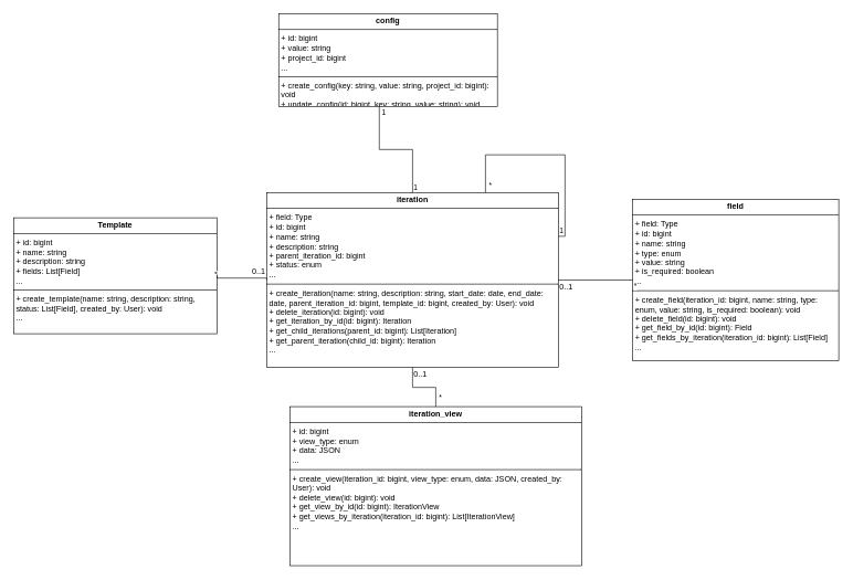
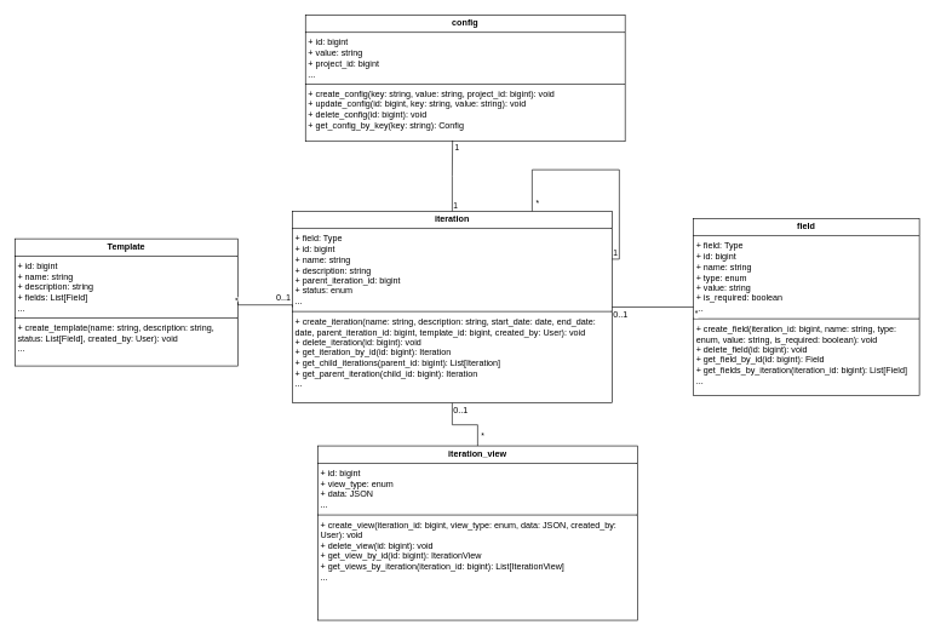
  <mxCell id="0" />
  <mxCell id="1" parent="0" />
  <mxCell id="2" value="&lt;p style=&quot;margin:0px;margin-top:4px;text-align:center;&quot;&gt;&lt;b&gt;iteration_view&lt;/b&gt;&lt;/p&gt;&lt;hr size=&quot;1&quot; style=&quot;border-style:solid;&quot;&gt;&lt;p style=&quot;margin:0px;margin-left:4px;&quot;&gt;&lt;span style=&quot;background-color: transparent; color: light-dark(rgb(0, 0, 0), rgb(255, 255, 255));&quot;&gt;+ id: bigint&lt;/span&gt;&lt;/p&gt;&lt;p style=&quot;margin:0px;margin-left:4px;&quot;&gt;+ view_type: enum&lt;/p&gt;&lt;p style=&quot;margin:0px;margin-left:4px;&quot;&gt;+ data: JSON&lt;/p&gt;&lt;p style=&quot;margin:0px;margin-left:4px;&quot;&gt;...&lt;/p&gt;&lt;hr size=&quot;1&quot; style=&quot;border-style:solid;&quot;&gt;&lt;p style=&quot;margin:0px;margin-left:4px;&quot;&gt;&lt;span style=&quot;background-color: transparent; color: light-dark(rgb(0, 0, 0), rgb(255, 255, 255));&quot;&gt;+ create_view(iteration_id: bigint, view_type: enum, data: JSON, created_by: User): void&lt;/span&gt;&lt;/p&gt;&lt;p style=&quot;margin:0px;margin-left:4px;&quot;&gt;&lt;span style=&quot;background-color: transparent; color: light-dark(rgb(0, 0, 0), rgb(255, 255, 255));&quot;&gt;+ delete_view(id: bigint): void&lt;/span&gt;&lt;/p&gt;&lt;p style=&quot;margin:0px;margin-left:4px;&quot;&gt;+ get_view_by_id(id: bigint): IterationView&lt;/p&gt;&lt;p style=&quot;margin:0px;margin-left:4px;&quot;&gt;+ get_views_by_iteration(iteration_id: bigint): List[IterationView]&lt;/p&gt;&lt;p style=&quot;margin:0px;margin-left:4px;&quot;&gt;...&lt;/p&gt;" style="verticalAlign=top;align=left;overflow=fill;html=1;whiteSpace=wrap;" parent="1" vertex="1"><mxGeometry x="437" y="613" width="440" height="240" as="geometry" /></mxCell>
  <mxCell id="3" value="&lt;p style=&quot;margin:0px;margin-top:4px;text-align:center;&quot;&gt;&lt;b&gt;iteration&lt;/b&gt;&lt;/p&gt;&lt;hr size=&quot;1&quot; style=&quot;border-style:solid;&quot;&gt;&lt;p style=&quot;margin:0px;margin-left:4px;&quot;&gt;+ field: Type&lt;/p&gt;&lt;p style=&quot;margin:0px;margin-left:4px;&quot;&gt;+ id: bigint&lt;/p&gt;&lt;p style=&quot;margin:0px;margin-left:4px;&quot;&gt;+ name: string&lt;/p&gt;&lt;p style=&quot;margin:0px;margin-left:4px;&quot;&gt;+ description: string&lt;/p&gt;&lt;p style=&quot;margin:0px;margin-left:4px;&quot;&gt;&lt;span style=&quot;background-color: transparent; color: light-dark(rgb(0, 0, 0), rgb(255, 255, 255));&quot;&gt;+ parent_iteration_id: bigint&lt;/span&gt;&lt;/p&gt;&lt;p style=&quot;margin:0px;margin-left:4px;&quot;&gt;+ status: enum&lt;/p&gt;&lt;p style=&quot;margin:0px;margin-left:4px;&quot;&gt;...&lt;/p&gt;&lt;hr size=&quot;1&quot; style=&quot;border-style:solid;&quot;&gt;&lt;p style=&quot;margin:0px;margin-left:4px;&quot;&gt;&lt;span style=&quot;background-color: transparent; color: light-dark(rgb(0, 0, 0), rgb(255, 255, 255));&quot;&gt;+ create_iteration(name: string, description: string, start_date: date, end_date: date, parent_iteration_id: bigint, template_id: bigint, created_by: User): void&lt;/span&gt;&lt;/p&gt;&lt;p style=&quot;margin:0px;margin-left:4px;&quot;&gt;&lt;span style=&quot;background-color: transparent; color: light-dark(rgb(0, 0, 0), rgb(255, 255, 255));&quot;&gt;+ delete_iteration(id: bigint): void&lt;/span&gt;&lt;/p&gt;&lt;p style=&quot;margin:0px;margin-left:4px;&quot;&gt;+ get_iteration_by_id(id: bigint): Iteration&lt;/p&gt;&lt;p style=&quot;margin:0px;margin-left:4px;&quot;&gt;+ get_child_iterations(parent_id: bigint): List[Iteration]&lt;/p&gt;&lt;p style=&quot;margin:0px;margin-left:4px;&quot;&gt;+ get_parent_iteration(child_id: bigint): Iteration&lt;/p&gt;&lt;p style=&quot;margin:0px;margin-left:4px;&quot;&gt;...&lt;/p&gt;" style="verticalAlign=top;align=left;overflow=fill;html=1;whiteSpace=wrap;" parent="1" vertex="1"><mxGeometry x="402" y="290" width="440" height="264" as="geometry" /></mxCell>
  <mxCell id="4" value="&lt;p style=&quot;margin:0px;margin-top:4px;text-align:center;&quot;&gt;&lt;b&gt;field&lt;/b&gt;&lt;/p&gt;&lt;hr size=&quot;1&quot; style=&quot;border-style:solid;&quot;&gt;&lt;p style=&quot;margin:0px;margin-left:4px;&quot;&gt;+ field: Type&lt;/p&gt;&lt;p style=&quot;margin:0px;margin-left:4px;&quot;&gt;+ id: bigint&lt;/p&gt;&lt;p style=&quot;margin:0px;margin-left:4px;&quot;&gt;+ name: string&lt;/p&gt;&lt;p style=&quot;margin:0px;margin-left:4px;&quot;&gt;+ type: enum&lt;/p&gt;&lt;p style=&quot;margin:0px;margin-left:4px;&quot;&gt;+ value: string&lt;/p&gt;&lt;p style=&quot;margin:0px;margin-left:4px;&quot;&gt;+ is_required: boolean&lt;/p&gt;&lt;p style=&quot;margin:0px;margin-left:4px;&quot;&gt;...&lt;/p&gt;&lt;hr size=&quot;1&quot; style=&quot;border-style:solid;&quot;&gt;&lt;p style=&quot;margin:0px;margin-left:4px;&quot;&gt;&lt;span style=&quot;background-color: transparent; color: light-dark(rgb(0, 0, 0), rgb(255, 255, 255));&quot;&gt;+ create_field(iteration_id: bigint, name: string, type: enum, value: string, is_required: boolean): void&lt;/span&gt;&lt;/p&gt;&lt;p style=&quot;margin:0px;margin-left:4px;&quot;&gt;+ delete_field(id: bigint): void&lt;/p&gt;&lt;p style=&quot;margin:0px;margin-left:4px;&quot;&gt;+ get_field_by_id(id: bigint): Field&lt;/p&gt;&lt;p style=&quot;margin:0px;margin-left:4px;&quot;&gt;+ get_fields_by_iteration(iteration_id: bigint): List[Field]&lt;/p&gt;&lt;p style=&quot;margin:0px;margin-left:4px;&quot;&gt;...&lt;/p&gt;" style="verticalAlign=top;align=left;overflow=fill;html=1;whiteSpace=wrap;" parent="1" vertex="1"><mxGeometry x="954" y="300" width="311" height="244" as="geometry" /></mxCell>
  <mxCell id="5" value="" style="endArrow=none;shadow=0;strokeWidth=1;rounded=0;curved=0;endFill=1;edgeStyle=elbowEdgeStyle;elbow=vertical;entryX=0.5;entryY=0;entryDx=0;entryDy=0;exitX=0.5;exitY=1;exitDx=0;exitDy=0;startFill=0;" parent="1" source="3" target="2" edge="1"><mxGeometry x="0.5" y="41" relative="1" as="geometry"><mxPoint x="507" y="3" as="sourcePoint" /><mxPoint x="564" y="132" as="targetPoint" /><mxPoint x="-40" y="32" as="offset" /></mxGeometry></mxCell>
  <mxCell id="6" value="0..1" style="resizable=0;align=left;verticalAlign=bottom;labelBackgroundColor=none;fontSize=12;" parent="5" connectable="0" vertex="1"><mxGeometry x="-1" relative="1" as="geometry"><mxPoint y="18" as="offset" /></mxGeometry></mxCell>
  <mxCell id="7" value="*" style="edgeLabel;html=1;align=center;verticalAlign=middle;resizable=0;points=[];" parent="5" vertex="1" connectable="0"><mxGeometry x="0.566" y="-3" relative="1" as="geometry"><mxPoint x="9" y="5" as="offset" /></mxGeometry></mxCell>
- <mxCell id="8" value="&lt;p style=&quot;margin:0px;margin-top:4px;text-align:center;&quot;&gt;&lt;b&gt;config&lt;/b&gt;&lt;/p&gt;&lt;hr size=&quot;1&quot; style=&quot;border-style:solid;&quot;&gt;&lt;p style=&quot;margin:0px;margin-left:4px;&quot;&gt;&lt;span style=&quot;background-color: transparent; color: light-dark(rgb(0, 0, 0), rgb(255, 255, 255));&quot;&gt;+ id: bigint&lt;/span&gt;&lt;/p&gt;&lt;p style=&quot;margin:0px;margin-left:4px;&quot;&gt;&lt;span style=&quot;background-color: transparent; color: light-dark(rgb(0, 0, 0), rgb(255, 255, 255));&quot;&gt;+ value: string&lt;/span&gt;&lt;/p&gt;&lt;p style=&quot;margin:0px;margin-left:4px;&quot;&gt;+ project_id: bigint&lt;/p&gt;&lt;p style=&quot;margin:0px;margin-left:4px;&quot;&gt;...&lt;/p&gt;&lt;hr size=&quot;1&quot; style=&quot;border-style:solid;&quot;&gt;&lt;p style=&quot;margin:0px;margin-left:4px;&quot;&gt;&lt;span style=&quot;background-color: transparent; color: light-dark(rgb(0, 0, 0), rgb(255, 255, 255));&quot;&gt;+ create_config(key: string, value: string, project_id: bigint): void&lt;/span&gt;&lt;/p&gt;&lt;p style=&quot;margin:0px;margin-left:4px;&quot;&gt;+ update_config(id: bigint, key: string, value: string): void&lt;/p&gt;&lt;p style=&quot;margin:0px;margin-left:4px;&quot;&gt;+ delete_config(id: bigint): void&lt;/p&gt;&lt;p style=&quot;margin:0px;margin-left:4px;&quot;&gt;+ get_config_by_key(key: string): Config&lt;/p&gt;" style="verticalAlign=top;align=left;overflow=fill;html=1;whiteSpace=wrap;" parent="1" vertex="1"><mxGeometry x="420" y="20" width="330" height="140" as="geometry" /></mxCell>
+ <mxCell id="8" value="&lt;p style=&quot;margin:0px;margin-top:4px;text-align:center;&quot;&gt;&lt;b&gt;config&lt;/b&gt;&lt;/p&gt;&lt;hr size=&quot;1&quot; style=&quot;border-style:solid;&quot;&gt;&lt;p style=&quot;margin:0px;margin-left:4px;&quot;&gt;&lt;span style=&quot;background-color: transparent; color: light-dark(rgb(0, 0, 0), rgb(255, 255, 255));&quot;&gt;+ id: bigint&lt;/span&gt;&lt;/p&gt;&lt;p style=&quot;margin:0px;margin-left:4px;&quot;&gt;&lt;span style=&quot;background-color: transparent; color: light-dark(rgb(0, 0, 0), rgb(255, 255, 255));&quot;&gt;+ value: string&lt;/span&gt;&lt;/p&gt;&lt;p style=&quot;margin:0px;margin-left:4px;&quot;&gt;+ project_id: bigint&lt;/p&gt;&lt;p style=&quot;margin:0px;margin-left:4px;&quot;&gt;...&lt;/p&gt;&lt;hr size=&quot;1&quot; style=&quot;border-style:solid;&quot;&gt;&lt;p style=&quot;margin:0px;margin-left:4px;&quot;&gt;&lt;span style=&quot;background-color: transparent; color: light-dark(rgb(0, 0, 0), rgb(255, 255, 255));&quot;&gt;+ create_config(key: string, value: string, project_id: bigint): void&lt;/span&gt;&lt;/p&gt;&lt;p style=&quot;margin:0px;margin-left:4px;&quot;&gt;+ update_config(id: bigint, key: string, value: string): void&lt;/p&gt;&lt;p style=&quot;margin:0px;margin-left:4px;&quot;&gt;+ delete_config(id: bigint): void&lt;/p&gt;&lt;p style=&quot;margin:0px;margin-left:4px;&quot;&gt;+ get_config_by_key(key: string): Config&lt;/p&gt;" style="verticalAlign=top;align=left;overflow=fill;html=1;whiteSpace=wrap;" parent="1" vertex="1"><mxGeometry x="420" y="20" width="440" height="174" as="geometry" /></mxCell>
  <mxCell id="9" value="&lt;p style=&quot;margin:0px;margin-top:4px;text-align:center;&quot;&gt;&lt;b&gt;Template&lt;/b&gt;&lt;/p&gt;&lt;hr size=&quot;1&quot; style=&quot;border-style:solid;&quot;&gt;&lt;p style=&quot;margin:0px;margin-left:4px;&quot;&gt;&lt;span style=&quot;background-color: transparent; color: light-dark(rgb(0, 0, 0), rgb(255, 255, 255));&quot;&gt;+ id: bigint&lt;/span&gt;&lt;/p&gt;&lt;p style=&quot;margin:0px;margin-left:4px;&quot;&gt;+ name: string&lt;/p&gt;&lt;p style=&quot;margin:0px;margin-left:4px;&quot;&gt;+ description: string&lt;/p&gt;&lt;p style=&quot;margin:0px;margin-left:4px;&quot;&gt;+ fields: List[Field]&lt;/p&gt;&lt;p style=&quot;margin:0px;margin-left:4px;&quot;&gt;...&lt;/p&gt;&lt;hr size=&quot;1&quot; style=&quot;border-style:solid;&quot;&gt;&lt;p style=&quot;margin:0px;margin-left:4px;&quot;&gt;&lt;span style=&quot;background-color: transparent; color: light-dark(rgb(0, 0, 0), rgb(255, 255, 255));&quot;&gt;+ create_template(name: string, description: string, status: List[Field], created_by: User): void&lt;/span&gt;&lt;/p&gt;&lt;p style=&quot;margin:0px;margin-left:4px;&quot;&gt;&lt;span style=&quot;background-color: transparent; color: light-dark(rgb(0, 0, 0), rgb(255, 255, 255));&quot;&gt;...&lt;/span&gt;&lt;/p&gt;" style="verticalAlign=top;align=left;overflow=fill;html=1;whiteSpace=wrap;" parent="1" vertex="1"><mxGeometry x="20" y="328" width="307" height="175" as="geometry" /></mxCell>
  <mxCell id="10" value="" style="endArrow=none;shadow=0;strokeWidth=1;rounded=0;endFill=1;edgeStyle=orthogonalEdgeStyle;elbow=vertical;exitX=1;exitY=0.5;exitDx=0;exitDy=0;entryX=0;entryY=0.5;entryDx=0;entryDy=0;startFill=0;" parent="1" source="3" target="4" edge="1"><mxGeometry x="0.5" y="41" relative="1" as="geometry"><mxPoint x="562" y="285" as="sourcePoint" /><mxPoint x="1025" y="296" as="targetPoint" /><mxPoint x="-40" y="32" as="offset" /></mxGeometry></mxCell>
  <mxCell id="11" value="0..1" style="resizable=0;align=left;verticalAlign=bottom;labelBackgroundColor=none;fontSize=12;" parent="10" connectable="0" vertex="1"><mxGeometry x="-1" relative="1" as="geometry"><mxPoint y="18" as="offset" /></mxGeometry></mxCell>
  <mxCell id="12" value="*" style="edgeLabel;html=1;align=center;verticalAlign=middle;resizable=0;points=[];" parent="10" vertex="1" connectable="0"><mxGeometry x="0.566" y="-3" relative="1" as="geometry"><mxPoint x="27" y="5" as="offset" /></mxGeometry></mxCell>
  <mxCell id="13" value="" style="endArrow=none;html=1;edgeStyle=orthogonalEdgeStyle;rounded=0;entryX=0.46;entryY=0.992;entryDx=0;entryDy=0;entryPerimeter=0;exitX=0.5;exitY=0;exitDx=0;exitDy=0;" parent="1" source="3" target="8" edge="1"><mxGeometry relative="1" as="geometry"><mxPoint x="415" y="254" as="sourcePoint" /><mxPoint x="575" y="254" as="targetPoint" /></mxGeometry></mxCell>
  <mxCell id="14" value="1" style="edgeLabel;resizable=0;html=1;align=left;verticalAlign=bottom;" parent="13" connectable="0" vertex="1"><mxGeometry x="-1" relative="1" as="geometry" /></mxCell>
  <mxCell id="15" value="1" style="edgeLabel;resizable=0;html=1;align=right;verticalAlign=bottom;" parent="13" connectable="0" vertex="1"><mxGeometry x="1" relative="1" as="geometry"><mxPoint x="10" y="18" as="offset" /></mxGeometry></mxCell>
  <mxCell id="16" value="" style="endArrow=none;shadow=0;strokeWidth=1;rounded=0;curved=0;endFill=1;edgeStyle=elbowEdgeStyle;elbow=vertical;entryX=1;entryY=0.5;entryDx=0;entryDy=0;exitX=0;exitY=0.5;exitDx=0;exitDy=0;startFill=0;" parent="1" source="3" target="9" edge="1"><mxGeometry x="0.5" y="41" relative="1" as="geometry"><mxPoint x="562" y="285" as="sourcePoint" /><mxPoint x="562" y="385" as="targetPoint" /><mxPoint x="-40" y="32" as="offset" /></mxGeometry></mxCell>
  <mxCell id="17" value="*" style="edgeLabel;html=1;align=center;verticalAlign=middle;resizable=0;points=[];rotation=-90;" parent="16" vertex="1" connectable="0"><mxGeometry x="0.566" y="-3" relative="1" as="geometry"><mxPoint x="-14" y="-3" as="offset" /></mxGeometry></mxCell>
  <mxCell id="18" value="0..1" style="resizable=0;align=left;verticalAlign=bottom;labelBackgroundColor=none;fontSize=12;" parent="16" connectable="0" vertex="1"><mxGeometry x="-1" relative="1" as="geometry"><mxPoint x="-24" y="-5" as="offset" /></mxGeometry></mxCell>
  <mxCell id="19" value="" style="endArrow=none;html=1;edgeStyle=orthogonalEdgeStyle;rounded=0;exitX=1;exitY=0.25;exitDx=0;exitDy=0;endFill=0;entryX=0.75;entryY=0;entryDx=0;entryDy=0;startFill=0;" parent="1" source="3" edge="1" target="3"><mxGeometry relative="1" as="geometry"><mxPoint x="562" y="195" as="sourcePoint" /><mxPoint x="751" y="187" as="targetPoint" /><Array as="points"><mxPoint x="852" y="356" /><mxPoint x="852" y="233" /><mxPoint x="732" y="233" /></Array></mxGeometry></mxCell>
  <mxCell id="20" value="1" style="edgeLabel;resizable=0;html=1;align=left;verticalAlign=bottom;" parent="19" connectable="0" vertex="1"><mxGeometry x="-1" relative="1" as="geometry" /></mxCell>
  <mxCell id="21" value="*" style="edgeLabel;resizable=0;html=1;align=right;verticalAlign=bottom;" parent="19" connectable="0" vertex="1"><mxGeometry x="1" relative="1" as="geometry"><mxPoint x="10" y="-2" as="offset" /></mxGeometry></mxCell>
